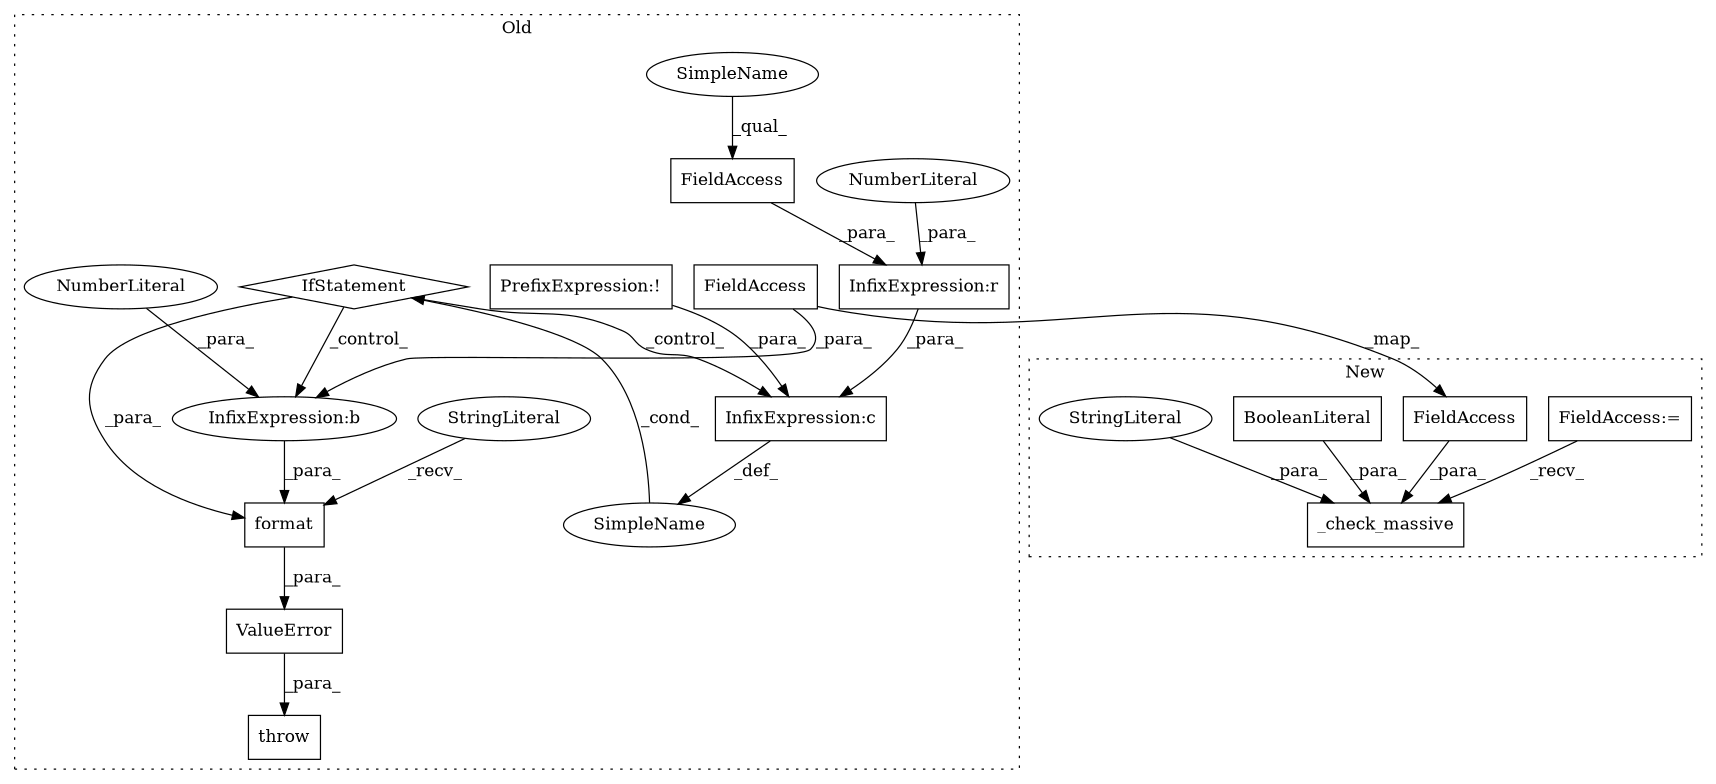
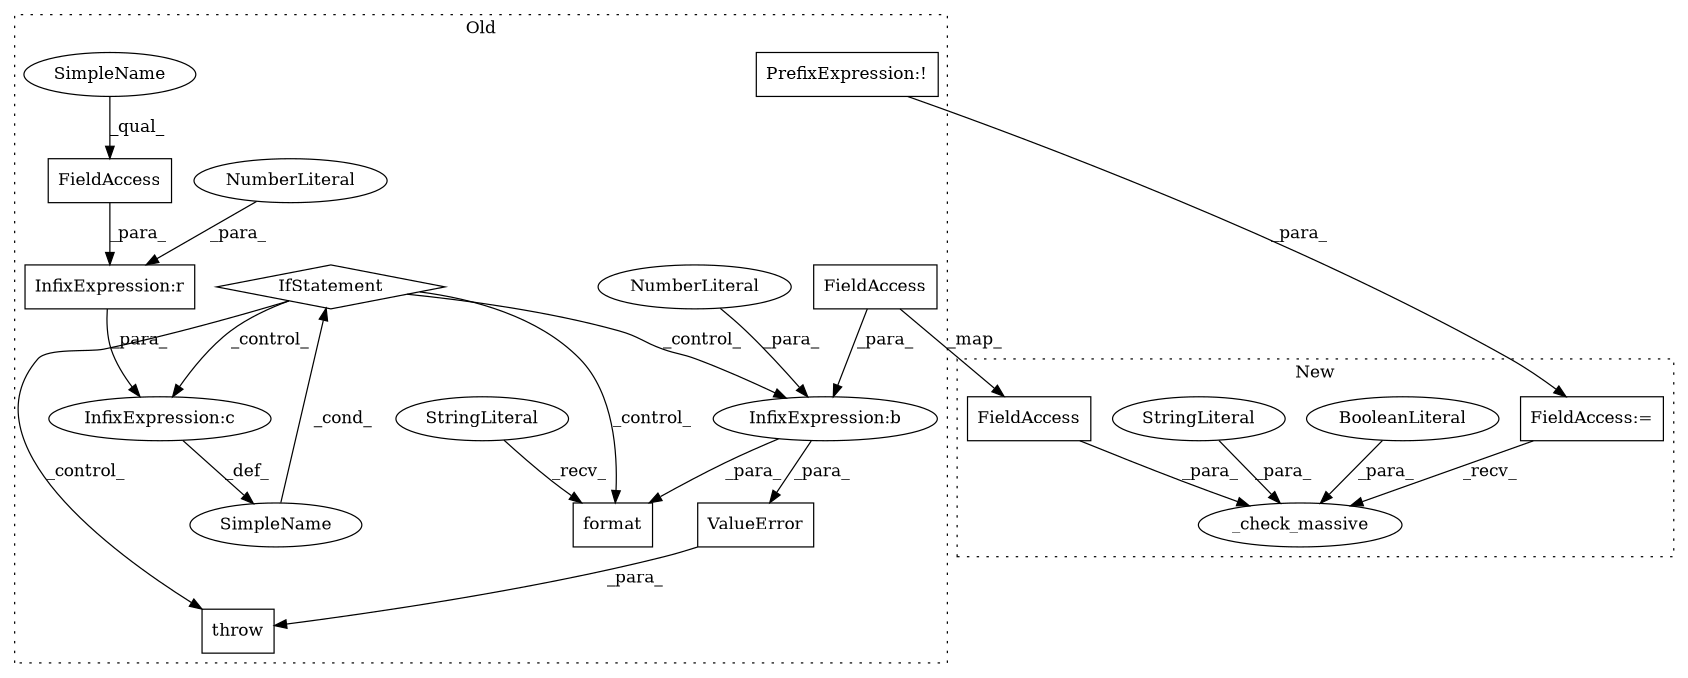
  digraph {
    node [a=27 l=4 s=6365 shape=box]
    n1 [a=25 l="4,2" label=IfStatement s="6360,6398" shape=diamond]
    n2 [a=42 label=SimpleName shape=ellipse l="" s=""]
    n3 [a=53 l=6 label=throw s=6408]
    n4 [a=38 l=1 label="PrefixExpression:!" s=6390]
    n5 [l=3 label="InfixExpression:b" s=6560 shape=ellipse]
    n6 [l=3 label="InfixExpression:r" s=6380]
    n7 [a=34 l=1 label=NumberLiteral s=6559 shape=ellipse]
    n8 [a=34 l=2 label=NumberLiteral s=6383 shape=ellipse]
-   n9 [label="InfixExpression:c" s=6386]
+   n9 [label="InfixExpression:c" s=6386 shape=ellipse]
    n10 [a=22 l=15 label=FieldAccess]
    n11 [a=32 l="7,1" label=format s="6552,6578"]
    n12 [a=22 l=15 label=FieldAccess s=6563]
    n13 [a=32 l="11,1" label=ValueError s="6414,6579"]
    n14 [a=45 l=126 label=StringLiteral s=6425 shape=ellipse]
    n15 [a=42 label=SimpleName shape=ellipse]
-   n16 [a=32 l="15,1" label=_check_massive s="6395,6450"]
+   n16 [a=32 l="15,1" label=_check_massive s="6395,6450" shape=ellipse]
    n17 [a=22 l=15 label=FieldAccess s=6427]
-   n18 [a=9 label=BooleanLiteral s=6422]
+   n18 [a=9 label=BooleanLiteral s=6422 shape=ellipse]
    n19 [a=45 l=11 label=StringLiteral s=6410 shape=ellipse]
    n20 [a=7 l=12 label="FieldAccess:=" s=6364]
    subgraph cluster_1 {
      label=Old
      style=dotted
      n1
      n2
      n3
      n4
      n5
      n6
      n7
      n8
      n9
      n10
      n11
      n12
      n13
      n14
      n15
    }
    subgraph cluster_2 {
      label=New
      style=dotted
      n16
      n17
      n18
      n19
      n20
    }
+   n1 -> n3 [label=_control_]
    n1 -> n5 [label=_control_]
    n1 -> n9 [label=_control_]
-   n1 -> n11 [label=_para_]
+   n1 -> n11 [label=_control_]
    n2 -> n1 [label=_cond_]
-   n4 -> n9 [label=_para_]
+   n4 -> n20 [label=_para_]
    n5 -> n11 [label=_para_]
    n6 -> n9 [label=_para_]
    n7 -> n5 [label=_para_]
    n8 -> n6 [label=_para_]
    n9 -> n2 [label=_def_]
    n10 -> n6 [label=_para_]
-   n11 -> n13 [label=_para_]
+   n5 -> n13 [label=_para_]
    n12 -> n5 [label=_para_]
    n12 -> n17 [label=_map_]
    n13 -> n3 [label=_para_]
    n14 -> n11 [label=_recv_]
    n15 -> n10 [label=_qual_]
    n17 -> n16 [label=_para_]
    n18 -> n16 [label=_para_]
    n19 -> n16 [label=_para_]
    n20 -> n16 [label=_recv_]
  }
